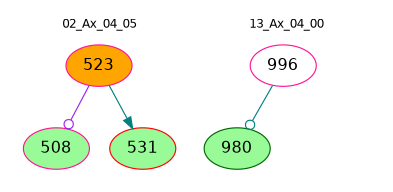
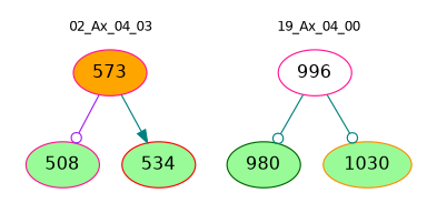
  digraph {
    fontname="DejaVu Sans"
    node [color=deeppink fillcolor=palegreen fontname="DejaVu Sans" style=filled]
    edge [arrowhead=odot color=teal fontname="DejaVu Sans"]
-   n1 [fillcolor=orange label=523]
+   n1 [fillcolor=orange label=573]
    n2 [label=508]
-   n3 [color=red label=531]
+   n3 [color=red label=534]
    n4 [fillcolor=white label=996]
    n5 [color=darkgreen label=980]
+   n6 [color=darkorange label=1030]
    subgraph cluster_1 {
      color=white
      fontsize=10
-     label="02_Ax_04_05"
+     label="02_Ax_04_03"
      n1
      n2
      n3
    }
    subgraph cluster_2 {
      color=white
      fontsize=10
-     label="13_Ax_04_00"
+     label="19_Ax_04_00"
      n4
      n5
+     n6
    }
    n1 -> n2 [color=purple]
    n1 -> n3 [arrowhead=normal]
    n4 -> n5
+   n4 -> n6
  }
